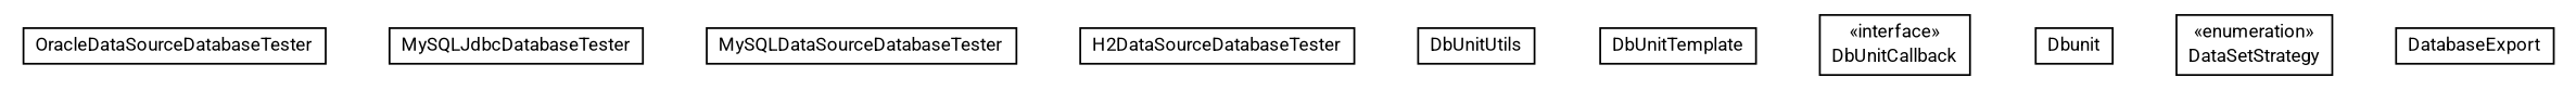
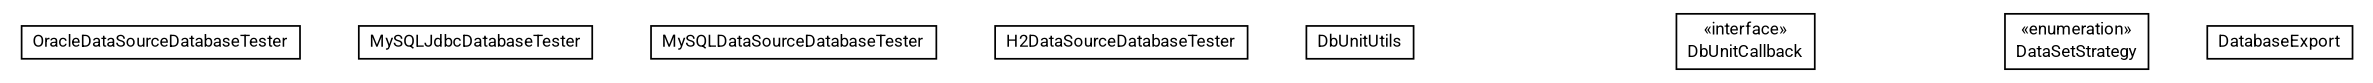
  digraph {
    nodesep=0.25
    ranksep=0.5
    fontname=Roboto
    node [fontcolor=black fontname=Roboto fontsize=10.0 shape=plaintext]
    n1 [label=<<table title="org.dayatang.dbunit.OracleDataSourceDatabaseTester" border="0" cellborder="1" cellspacing="0" cellpadding="2" port="p" href="./OracleDataSourceDatabaseTester.html"> 		<tr><td><table border="0" cellspacing="0" cellpadding="1"> <tr><td align="center" balign="center"> OracleDataSourceDatabaseTester </td></tr> 		</table></td></tr> 		</table>>]
    n2 [label=<<table title="org.dayatang.dbunit.MySQLJdbcDatabaseTester" border="0" cellborder="1" cellspacing="0" cellpadding="2" port="p" href="./MySQLJdbcDatabaseTester.html"> 		<tr><td><table border="0" cellspacing="0" cellpadding="1"> <tr><td align="center" balign="center"> MySQLJdbcDatabaseTester </td></tr> 		</table></td></tr> 		</table>>]
    n3 [label=<<table title="org.dayatang.dbunit.MySQLDataSourceDatabaseTester" border="0" cellborder="1" cellspacing="0" cellpadding="2" port="p" href="./MySQLDataSourceDatabaseTester.html"> 		<tr><td><table border="0" cellspacing="0" cellpadding="1"> <tr><td align="center" balign="center"> MySQLDataSourceDatabaseTester </td></tr> 		</table></td></tr> 		</table>>]
    n4 [label=<<table title="org.dayatang.dbunit.H2DataSourceDatabaseTester" border="0" cellborder="1" cellspacing="0" cellpadding="2" port="p" href="./H2DataSourceDatabaseTester.html"> 		<tr><td><table border="0" cellspacing="0" cellpadding="1"> <tr><td align="center" balign="center"> H2DataSourceDatabaseTester </td></tr> 		</table></td></tr> 		</table>>]
    n5 [label=<<table title="org.dayatang.dbunit.DbUnitUtils" border="0" cellborder="1" cellspacing="0" cellpadding="2" port="p" href="./DbUnitUtils.html"> 		<tr><td><table border="0" cellspacing="0" cellpadding="1"> <tr><td align="center" balign="center"> DbUnitUtils </td></tr> 		</table></td></tr> 		</table>>]
-   n6 [label=<<table title="org.dayatang.dbunit.DbUnitTemplate" border="0" cellborder="1" cellspacing="0" cellpadding="2" port="p" href="./DbUnitTemplate.html"> 		<tr><td><table border="0" cellspacing="0" cellpadding="1"> <tr><td align="center" balign="center"> DbUnitTemplate </td></tr> 		</table></td></tr> 		</table>>]
    n7 [label=<<table title="org.dayatang.dbunit.DbUnitCallback" border="0" cellborder="1" cellspacing="0" cellpadding="2" port="p" href="./DbUnitCallback.html"> 		<tr><td><table border="0" cellspacing="0" cellpadding="1"> <tr><td align="center" balign="center"> &#171;interface&#187; </td></tr> <tr><td align="center" balign="center"> DbUnitCallback </td></tr> 		</table></td></tr> 		</table>>]
-   n8 [label=<<table title="org.dayatang.dbunit.Dbunit" border="0" cellborder="1" cellspacing="0" cellpadding="2" port="p" href="./Dbunit.html"> 		<tr><td><table border="0" cellspacing="0" cellpadding="1"> <tr><td align="center" balign="center"> Dbunit </td></tr> 		</table></td></tr> 		</table>>]
    n9 [label=<<table title="org.dayatang.dbunit.DataSetStrategy" border="0" cellborder="1" cellspacing="0" cellpadding="2" port="p" href="./DataSetStrategy.html"> 		<tr><td><table border="0" cellspacing="0" cellpadding="1"> <tr><td align="center" balign="center"> &#171;enumeration&#187; </td></tr> <tr><td align="center" balign="center"> DataSetStrategy </td></tr> 		</table></td></tr> 		</table>>]
    n10 [label=<<table title="org.dayatang.dbunit.DatabaseExport" border="0" cellborder="1" cellspacing="0" cellpadding="2" port="p" href="./DatabaseExport.html"> 		<tr><td><table border="0" cellspacing="0" cellpadding="1"> <tr><td align="center" balign="center"> DatabaseExport </td></tr> 		</table></td></tr> 		</table>>]
  }
